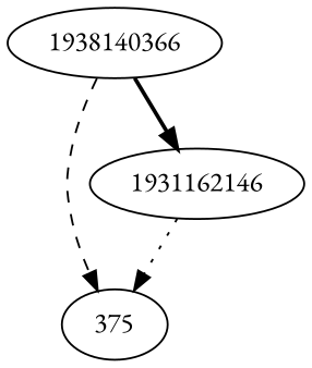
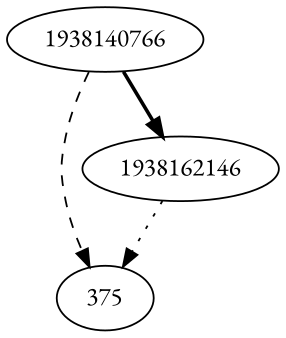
  strict digraph {
    fontname="EB Garamond"
    node [fontname="EB Garamond"]
    edge [fontname="EB Garamond"]
    n1 [label=375]
-   1938162146 [label=1931162146]
-   1938140366
+   1938162146
+   1938140366 [label=1938140766]
    1938162146 -> n1 [style=dotted]
    1938140366 -> n1 [style=dashed]
    1938140366 -> 1938162146 [style=bold]
  }
